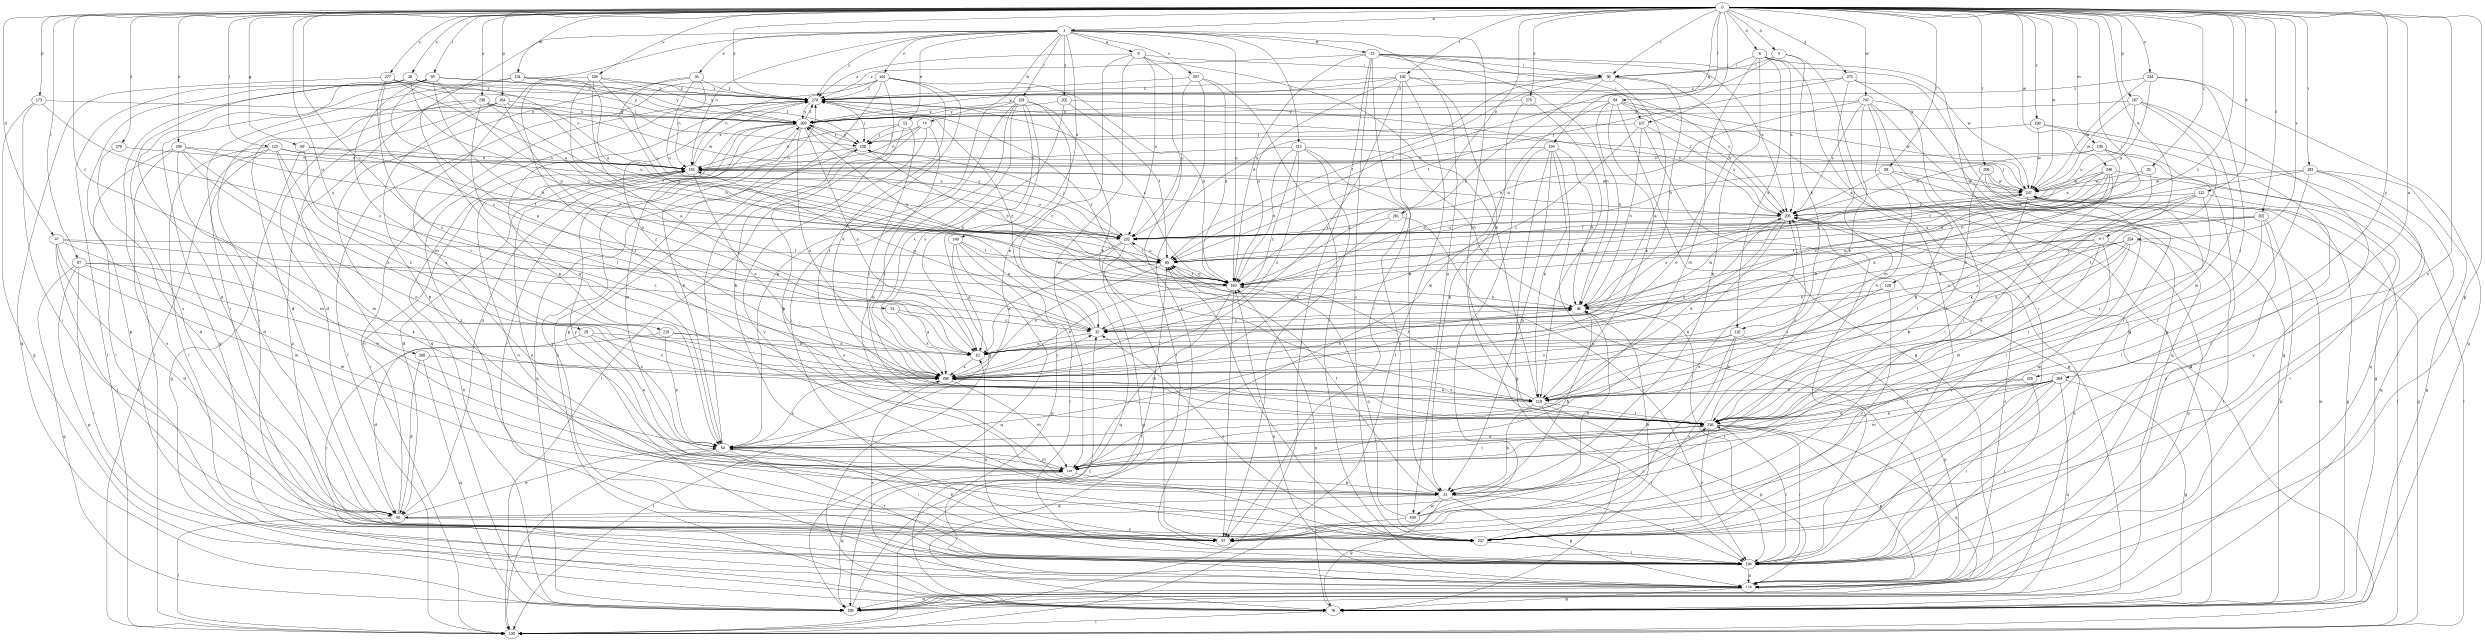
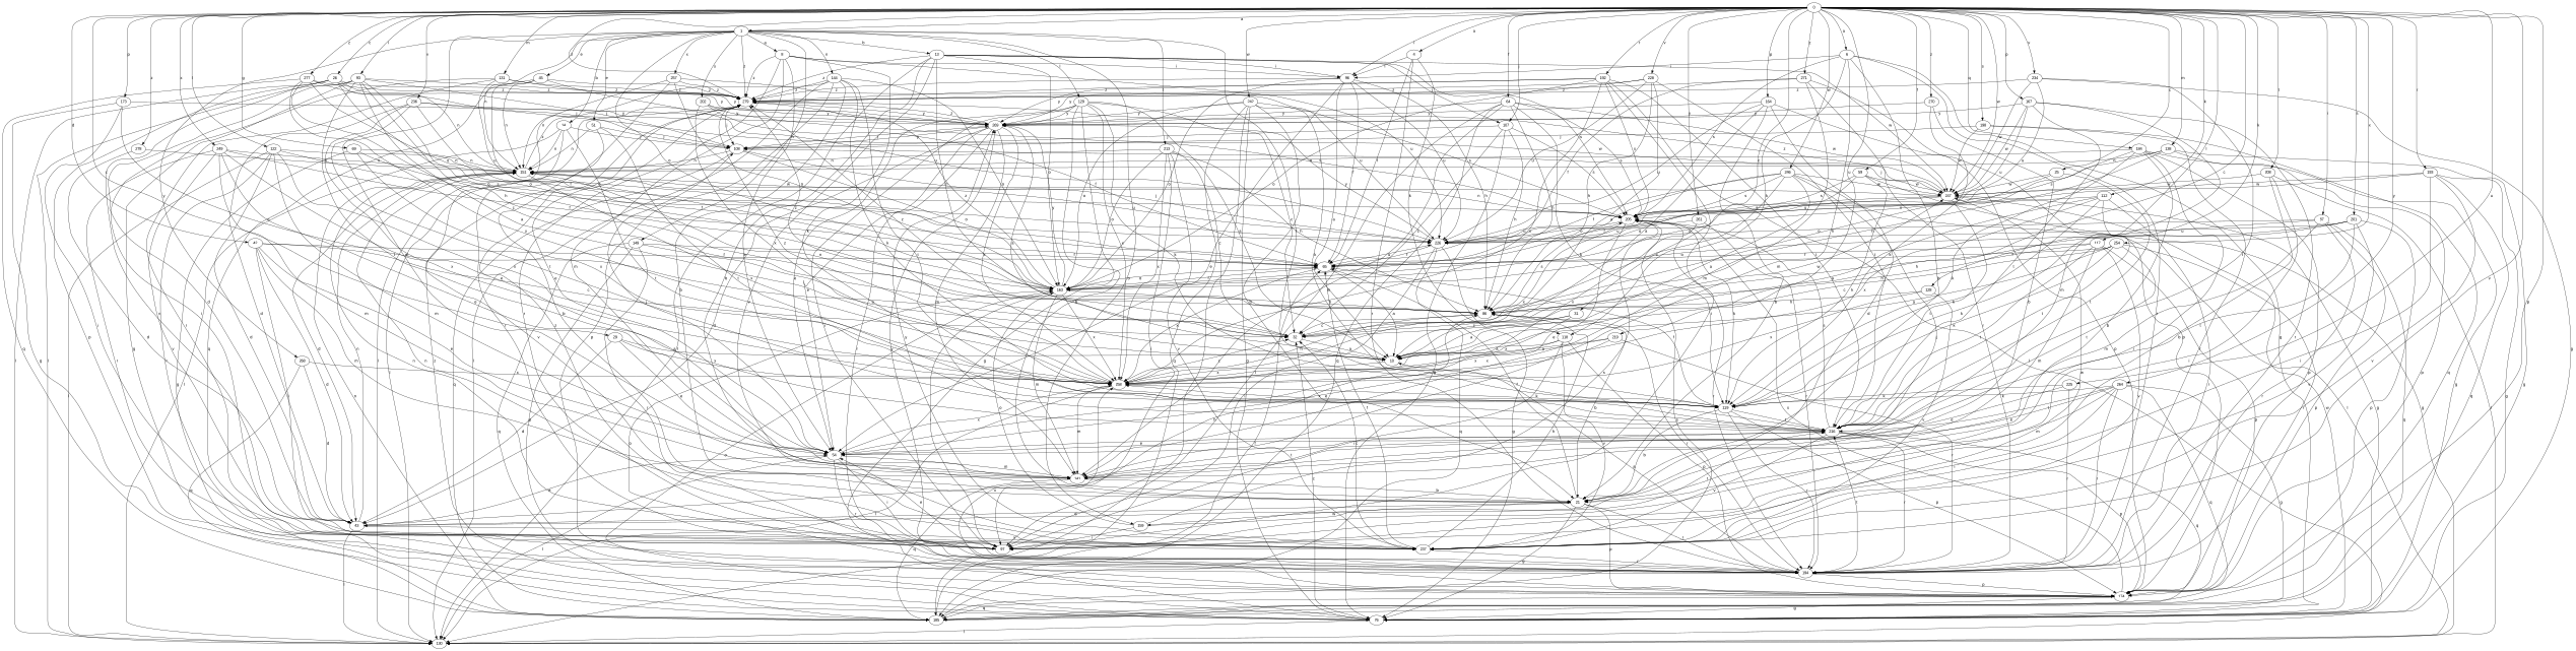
  strict digraph {
    fontname="Liberation Sans"
    node [fontname="Liberation Sans"]
    edge [fontname="Liberation Sans"]
    0
    1
    4
    6
    25
    26
    29
    31
    32
    42
    59
    64
    69
    87
    93
    96
    107
    112
    117
    122
    128
    131
    138
    164
    167
    173
    174
    184
    192
    193
    198
    201
    208
    219
    225
    228
    234
    236
    237
    242
    246
    247
    249
    254
    261
    264
    270
    271
    277
    278
    279
    8
    13
    14
    45
    51
    129
    141
    144
    149
    151
    159
    163
    202
    213
    216
    257
    268
    65
    118
    194
    21
    76
    205
    130
    269
    54
    10
    258
    43
    97
    119
    86
    185
    108
    226
    0 -> 1 [label=a]
    0 -> 4 [label=a]
    0 -> 6 [label=a]
    0 -> 25 [label=c]
    0 -> 26 [label=c]
    0 -> 29 [label=c]
    0 -> 31 [label=c]
    0 -> 32 [label=c]
    0 -> 42 [label=d]
    0 -> 59 [label=f]
    0 -> 64 [label=f]
    0 -> 69 [label=g]
    0 -> 87 [label=i]
    0 -> 93 [label=i]
    0 -> 96 [label=i]
    0 -> 107 [label=j]
    0 -> 112 [label=k]
    0 -> 117 [label=k]
    0 -> 122 [label=l]
    0 -> 128 [label=l]
    0 -> 131 [label=m]
    0 -> 138 [label=m]
    0 -> 164 [label=p]
    0 -> 167 [label=p]
    0 -> 173 [label=p]
    0 -> 174 [label=p]
    0 -> 184 [label=q]
    0 -> 192 [label=r]
    0 -> 193 [label=r]
    0 -> 198 [label=s]
    0 -> 201 [label=s]
    0 -> 208 [label=t]
    0 -> 219 [label=u]
    0 -> 225 [label=u]
    0 -> 228 [label=v]
    0 -> 234 [label=v]
    0 -> 236 [label=v]
    0 -> 237 [label=v]
    0 -> 242 [label=w]
    0 -> 246 [label=w]
    0 -> 247 [label=w]
    0 -> 249 [label=x]
    0 -> 254 [label=x]
    0 -> 261 [label=y]
    0 -> 264 [label=y]
    0 -> 270 [label=z]
    0 -> 271 [label=z]
    0 -> 277 [label=z]
    0 -> 278 [label=z]
    0 -> 279 [label=z]
    1 -> 279 [label=z]
    1 -> 8 [label=a]
    1 -> 13 [label=b]
    1 -> 14 [label=b]
    1 -> 45 [label=e]
    1 -> 51 [label=e]
    1 -> 129 [label=l]
    1 -> 141 [label=m]
    1 -> 144 [label=n]
    1 -> 149 [label=n]
    1 -> 151 [label=n]
    1 -> 159 [label=o]
    1 -> 163 [label=o]
    1 -> 202 [label=s]
    1 -> 213 [label=t]
    1 -> 216 [label=t]
    1 -> 257 [label=x]
    1 -> 268 [label=y]
    4 -> 96 [label=i]
    4 -> 65 [label=f]
    4 -> 118 [label=k]
    4 -> 194 [label=r]
    6 -> 96 [label=i]
    6 -> 141 [label=m]
    6 -> 118 [label=k]
    6 -> 194 [label=r]
    6 -> 21 [label=b]
    6 -> 76 [label=g]
    6 -> 205 [label=s]
    25 -> 247 [label=w]
    25 -> 163 [label=o]
    25 -> 216 [label=t]
    26 -> 174 [label=p]
    26 -> 237 [label=v]
    26 -> 279 [label=z]
    26 -> 151 [label=n]
    26 -> 163 [label=o]
    26 -> 130 [label=l]
    26 -> 269 [label=y]
    29 -> 54 [label=e]
    29 -> 10 [label=a]
    29 -> 258 [label=x]
    29 -> 43 [label=d]
    31 -> 32 [label=c]
    31 -> 10 [label=a]
    31 -> 258 [label=x]
    32 -> 247 [label=w]
    32 -> 279 [label=z]
    32 -> 151 [label=n]
    32 -> 10 [label=a]
    42 -> 32 [label=c]
    42 -> 141 [label=m]
    42 -> 65 [label=f]
    42 -> 54 [label=e]
    42 -> 43 [label=d]
    42 -> 97 [label=i]
    59 -> 247 [label=w]
    59 -> 163 [label=o]
    59 -> 205 [label=s]
    59 -> 130 [label=g]
    59 -> 119 [label=k]
    64 -> 247 [label=w]
    64 -> 141 [label=m]
    64 -> 205 [label=s]
    64 -> 130 [label=l]
    64 -> 269 [label=y]
    64 -> 119 [label=k]
    64 -> 86 [label=h]
    64 -> 185 [label=q]
    69 -> 151 [label=n]
    69 -> 76 [label=g]
    69 -> 205 [label=s]
    69 -> 258 [label=x]
    87 -> 174 [label=p]
    87 -> 141 [label=m]
-   87 -> 163 [label=o]
+   87 -> 226 [label=o]
    87 -> 194 [label=r]
    87 -> 119 [label=k]
    87 -> 185 [label=q]
    93 -> 279 [label=z]
    93 -> 163 [label=o]
    93 -> 216 [label=t]
    93 -> 76 [label=g]
    93 -> 130 [label=l]
    93 -> 10 [label=a]
    93 -> 43 [label=d]
    93 -> 86 [label=h]
    93 -> 108 [label=j]
    96 -> 279 [label=z]
    96 -> 163 [label=o]
    96 -> 65 [label=f]
    96 -> 54 [label=e]
    96 -> 10 [label=a]
    96 -> 86 [label=h]
    96 -> 226 [label=u]
    107 -> 32 [label=c]
    107 -> 76 [label=g]
    107 -> 205 [label=s]
    107 -> 86 [label=h]
    107 -> 108 [label=j]
    112 -> 216 [label=t]
    112 -> 194 [label=r]
    112 -> 205 [label=s]
    112 -> 10 [label=a]
    112 -> 258 [label=x]
    112 -> 119 [label=k]
    117 -> 174 [label=p]
    117 -> 237 [label=v]
    117 -> 141 [label=m]
    117 -> 216 [label=t]
    117 -> 65 [label=f]
    117 -> 86 [label=h]
    122 -> 141 [label=m]
    122 -> 151 [label=n]
    122 -> 65 [label=f]
    122 -> 194 [label=r]
    122 -> 130 [label=l]
    122 -> 258 [label=x]
    122 -> 43 [label=d]
    128 -> 237 [label=v]
    128 -> 258 [label=x]
    128 -> 86 [label=h]
    131 -> 279 [label=z]
    131 -> 194 [label=r]
    131 -> 269 [label=y]
    131 -> 97 [label=i]
    131 -> 226 [label=u]
    138 -> 174 [label=p]
    138 -> 151 [label=n]
    138 -> 76 [label=g]
    138 -> 205 [label=s]
    138 -> 86 [label=h]
    164 -> 174 [label=p]
    164 -> 21 [label=b]
    164 -> 269 [label=y]
    164 -> 10 [label=a]
    164 -> 43 [label=d]
    164 -> 226 [label=u]
    167 -> 247 [label=w]
    167 -> 141 [label=m]
    167 -> 216 [label=t]
    167 -> 194 [label=r]
    167 -> 269 [label=y]
    167 -> 226 [label=u]
    173 -> 32 [label=c]
    173 -> 76 [label=g]
    173 -> 269 [label=y]
    173 -> 97 [label=i]
    174 -> 163 [label=o]
    174 -> 76 [label=g]
    174 -> 205 [label=s]
    174 -> 258 [label=x]
    174 -> 185 [label=q]
    184 -> 174 [label=p]
    184 -> 151 [label=n]
    184 -> 21 [label=b]
    184 -> 76 [label=g]
    184 -> 97 [label=i]
    184 -> 119 [label=k]
    184 -> 86 [label=h]
    192 -> 279 [label=z]
    192 -> 163 [label=o]
    192 -> 216 [label=t]
    192 -> 205 [label=s]
    192 -> 130 [label=l]
    192 -> 269 [label=y]
    192 -> 258 [label=x]
    192 -> 97 [label=i]
    193 -> 237 [label=v]
    193 -> 247 [label=w]
    193 -> 76 [label=g]
    193 -> 97 [label=i]
    193 -> 185 [label=q]
    193 -> 226 [label=u]
    198 -> 247 [label=w]
    198 -> 194 [label=r]
    198 -> 185 [label=q]
    198 -> 108 [label=j]
    201 -> 174 [label=p]
    201 -> 237 [label=v]
    201 -> 163 [label=o]
    201 -> 216 [label=t]
    201 -> 86 [label=h]
    201 -> 226 [label=u]
    208 -> 247 [label=w]
    208 -> 21 [label=b]
    208 -> 130 [label=l]
    208 -> 97 [label=i]
    219 -> 194 [label=r]
    219 -> 54 [label=e]
    219 -> 10 [label=a]
    219 -> 258 [label=x]
    225 -> 194 [label=r]
    225 -> 54 [label=e]
    225 -> 119 [label=k]
    228 -> 279 [label=z]
    228 -> 216 [label=t]
    228 -> 269 [label=y]
    228 -> 10 [label=a]
    228 -> 86 [label=h]
    228 -> 226 [label=u]
    234 -> 247 [label=w]
    234 -> 279 [label=z]
    234 -> 216 [label=t]
    234 -> 76 [label=g]
    234 -> 226 [label=u]
    236 -> 247 [label=w]
    236 -> 216 [label=t]
    236 -> 65 [label=f]
    236 -> 269 [label=y]
    236 -> 54 [label=e]
    236 -> 43 [label=d]
    237 -> 32 [label=c]
    237 -> 247 [label=w]
    237 -> 151 [label=n]
    237 -> 65 [label=f]
    237 -> 194 [label=r]
    237 -> 269 [label=y]
    237 -> 86 [label=h]
    242 -> 163 [label=o]
    242 -> 21 [label=b]
    242 -> 76 [label=g]
    242 -> 205 [label=s]
    242 -> 269 [label=y]
    242 -> 97 [label=i]
    242 -> 119 [label=k]
    242 -> 185 [label=q]
    246 -> 32 [label=c]
    246 -> 247 [label=w]
    246 -> 163 [label=o]
    246 -> 65 [label=f]
    246 -> 21 [label=j]
    246 -> 205 [label=s]
    246 -> 130 [label=l]
    246 -> 10 [label=a]
    247 -> 279 [label=z]
    247 -> 216 [label=t]
    247 -> 65 [label=f]
    247 -> 76 [label=g]
    247 -> 205 [label=s]
    247 -> 108 [label=j]
    249 -> 237 [label=v]
    249 -> 141 [label=m]
    249 -> 151 [label=n]
    249 -> 65 [label=f]
    249 -> 194 [label=r]
    249 -> 54 [label=e]
    249 -> 258 [label=x]
    254 -> 32 [label=c]
    254 -> 216 [label=t]
    254 -> 65 [label=f]
    254 -> 194 [label=r]
    254 -> 10 [label=a]
    254 -> 119 [label=k]
    261 -> 194 [label=r]
    261 -> 258 [label=x]
    261 -> 226 [label=u]
    264 -> 141 [label=m]
    264 -> 216 [label=t]
    264 -> 194 [label=r]
    264 -> 76 [label=g]
    264 -> 54 [label=e]
    264 -> 97 [label=i]
    264 -> 119 [label=k]
    264 -> 185 [label=q]
    270 -> 21 [label=b]
    270 -> 269 [label=y]
    270 -> 119 [label=k]
    271 -> 174 [label=p]
    271 -> 279 [label=z]
    271 -> 141 [label=m]
    271 -> 65 [label=f]
    271 -> 194 [label=r]
    277 -> 32 [label=c]
    277 -> 279 [label=z]
    277 -> 258 [label=x]
    277 -> 185 [label=q]
    277 -> 108 [label=j]
    277 -> 226 [label=u]
    278 -> 151 [label=n]
    278 -> 43 [label=d]
    279 -> 130 [label=l]
    279 -> 269 [label=y]
    279 -> 54 [label=e]
    279 -> 108 [label=j]
    8 -> 96 [label=i]
    8 -> 279 [label=z]
    8 -> 141 [label=m]
    8 -> 194 [label=r]
    8 -> 54 [label=e]
    8 -> 119 [label=k]
    8 -> 226 [label=u]
    13 -> 96 [label=i]
    13 -> 107 [label=j]
    13 -> 237 [label=v]
    13 -> 247 [label=w]
    13 -> 279 [label=z]
    13 -> 163 [label=o]
    13 -> 21 [label=b]
    13 -> 205 [label=s]
    13 -> 130 [label=l]
    13 -> 86 [label=h]
    14 -> 237 [label=v]
    14 -> 151 [label=n]
    14 -> 216 [label=t]
    14 -> 130 [label=l]
    14 -> 108 [label=j]
    45 -> 279 [label=z]
    45 -> 151 [label=n]
    45 -> 163 [label=o]
    45 -> 185 [label=q]
    45 -> 226 [label=u]
    51 -> 151 [label=n]
    51 -> 216 [label=t]
    51 -> 21 [label=b]
    51 -> 108 [label=j]
    129 -> 32 [label=c]
    129 -> 21 [label=b]
    129 -> 76 [label=g]
    129 -> 269 [label=y]
    129 -> 54 [label=e]
    129 -> 10 [label=a]
    129 -> 258 [label=x]
    129 -> 97 [label=i]
    129 -> 119 [label=k]
    141 -> 216 [label=t]
    141 -> 21 [label=b]
    141 -> 185 [label=q]
    144 -> 174 [label=p]
    144 -> 279 [label=z]
    144 -> 151 [label=n]
    144 -> 163 [label=o]
    144 -> 216 [label=t]
    144 -> 21 [label=b]
    144 -> 130 [label=l]
    144 -> 119 [label=k]
    149 -> 174 [label=p]
    149 -> 65 [label=f]
    149 -> 194 [label=r]
    149 -> 10 [label=a]
    149 -> 185 [label=q]
    151 -> 247 [label=w]
    151 -> 279 [label=z]
    151 -> 258 [label=x]
    151 -> 43 [label=d]
    151 -> 226 [label=u]
    159 -> 163 [label=o]
    159 -> 216 [label=t]
    159 -> 205 [label=s]
    159 -> 97 [label=i]
    163 -> 279 [label=z]
    163 -> 141 [label=m]
    163 -> 65 [label=f]
    163 -> 269 [label=y]
    163 -> 258 [label=x]
    163 -> 97 [label=i]
    163 -> 86 [label=h]
    202 -> 65 [label=f]
    202 -> 205 [label=s]
    202 -> 269 [label=y]
    202 -> 258 [label=x]
    213 -> 32 [label=c]
    213 -> 237 [label=v]
    213 -> 151 [label=n]
    213 -> 163 [label=o]
    213 -> 258 [label=x]
    213 -> 97 [label=i]
    213 -> 86 [label=h]
    216 -> 174 [label=p]
    216 -> 237 [label=v]
    216 -> 194 [label=r]
    216 -> 205 [label=s]
    216 -> 54 [label=e]
    216 -> 185 [label=q]
    257 -> 279 [label=z]
    257 -> 163 [label=o]
    257 -> 194 [label=r]
    257 -> 130 [label=l]
    257 -> 226 [label=u]
    268 -> 258 [label=x]
    268 -> 43 [label=d]
    268 -> 185 [label=q]
    65 -> 163 [label=o]
    65 -> 10 [label=a]
    65 -> 258 [label=x]
    65 -> 226 [label=u]
    118 -> 174 [label=p]
    118 -> 237 [label=v]
    118 -> 10 [label=a]
    118 -> 258 [label=x]
    118 -> 97 [label=i]
    194 -> 174 [label=p]
    194 -> 216 [label=t]
    194 -> 269 [label=y]
    194 -> 10 [label=a]
    21 -> 174 [label=p]
    21 -> 159 [label=w]
    21 -> 65 [label=f]
    21 -> 194 [label=r]
    21 -> 76 [label=g]
    21 -> 43 [label=d]
    76 -> 32 [label=c]
    76 -> 247 [label=w]
    76 -> 279 [label=z]
    76 -> 163 [label=o]
    76 -> 130 [label=l]
    205 -> 151 [label=n]
    205 -> 194 [label=r]
    205 -> 54 [label=e]
    205 -> 258 [label=x]
    205 -> 119 [label=k]
    205 -> 226 [label=u]
    269 -> 279 [label=z]
    269 -> 141 [label=m]
    269 -> 194 [label=r]
    269 -> 54 [label=e]
    269 -> 10 [label=a]
    269 -> 258 [label=x]
    269 -> 43 [label=d]
    269 -> 108 [label=j]
    54 -> 141 [label=m]
    54 -> 194 [label=r]
    54 -> 130 [label=l]
    54 -> 258 [label=x]
    54 -> 97 [label=i]
    54 -> 108 [label=j]
    10 -> 258 [label=x]
    258 -> 32 [label=c]
    258 -> 279 [label=z]
    258 -> 141 [label=m]
    258 -> 130 [label=l]
    258 -> 119 [label=k]
    258 -> 86 [label=h]
    43 -> 237 [label=v]
    43 -> 151 [label=n]
    43 -> 130 [label=l]
    43 -> 54 [label=e]
    43 -> 86 [label=h]
    97 -> 279 [label=z]
    97 -> 151 [label=n]
    97 -> 54 [label=e]
    119 -> 174 [label=p]
    119 -> 216 [label=t]
    119 -> 65 [label=f]
    119 -> 194 [label=r]
    119 -> 21 [label=b]
    119 -> 258 [label=x]
    86 -> 32 [label=c]
    86 -> 279 [label=z]
    86 -> 194 [label=r]
    86 -> 21 [label=b]
    86 -> 205 [label=s]
    185 -> 151 [label=n]
    185 -> 65 [label=f]
    185 -> 205 [label=s]
    108 -> 151 [label=n]
    108 -> 163 [label=o]
    108 -> 269 [label=y]
    108 -> 185 [label=q]
    108 -> 226 [label=j]
    226 -> 65 [label=f]
    226 -> 76 [label=g]
    226 -> 269 [label=y]
    226 -> 97 [label=i]
    226 -> 185 [label=q]
  }
